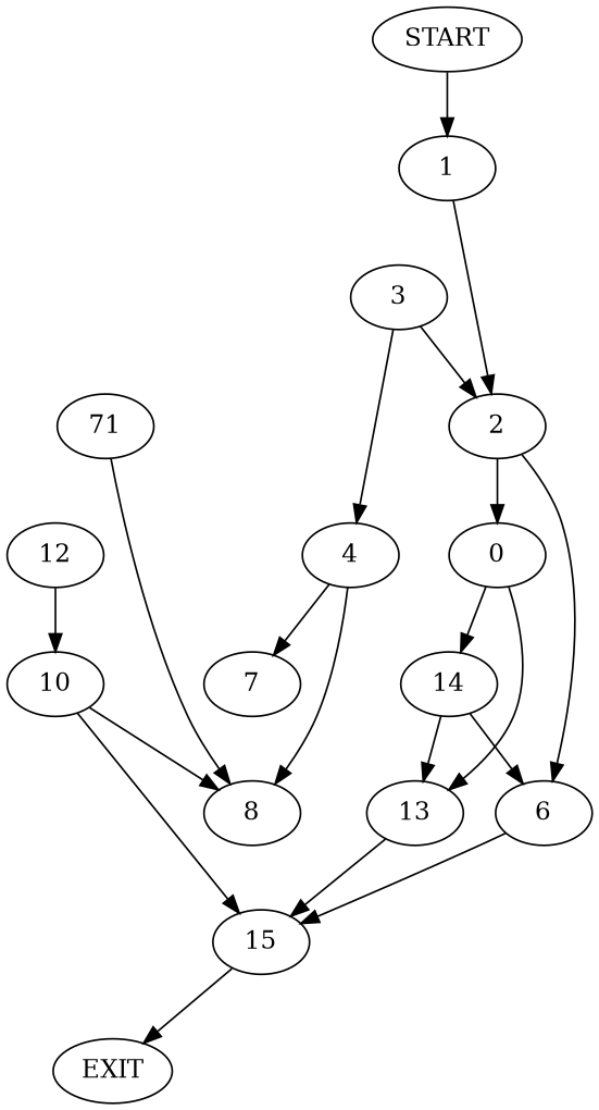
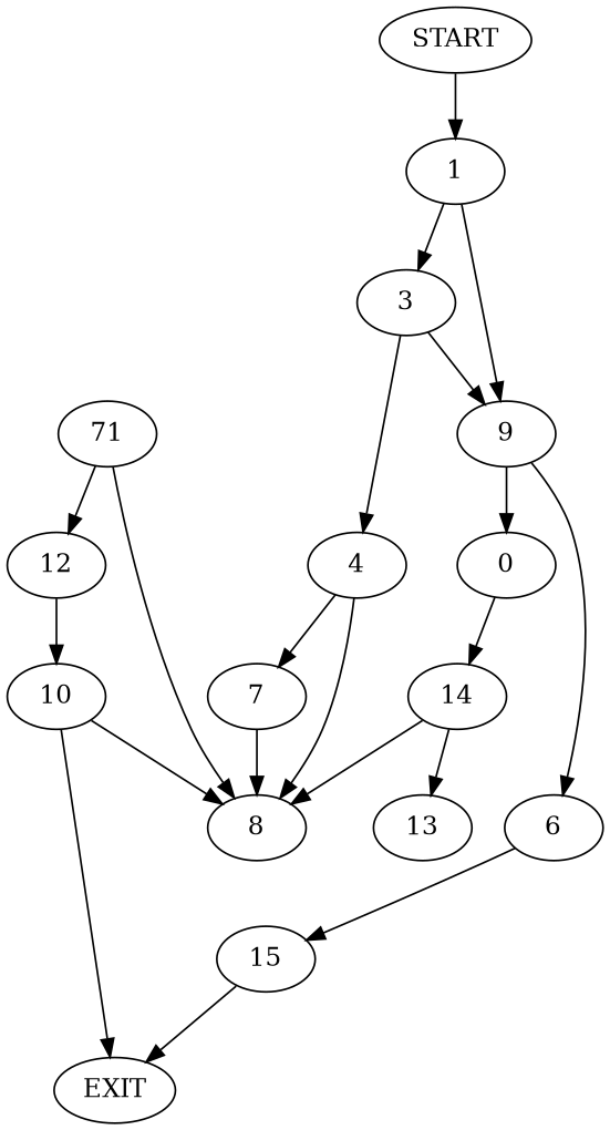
  digraph {
    n1 [label=START]
    1
-   2
+   2 [label=9]
    3
    n5 [label=EXIT]
    n6 [label=0]
    6
    4
    13
    14
    15
    7
    8
    10
    n15 [label=71]
    12
    n1 -> 1
    1 -> 2
+   1 -> 3
    2 -> n6
    2 -> 6
    3 -> 2
    3 -> 4
-   n6 -> 13
    n6 -> 14
    6 -> 15
    4 -> 7
    4 -> 8
-   13 -> 15
-   14 -> 6
+   14 -> 8
    14 -> 13
    15 -> n5
-   10 -> 15
+   7 -> 8
+   10 -> n5
    10 -> 8
    n15 -> 8
+   n15 -> 12
    12 -> 10
  }
